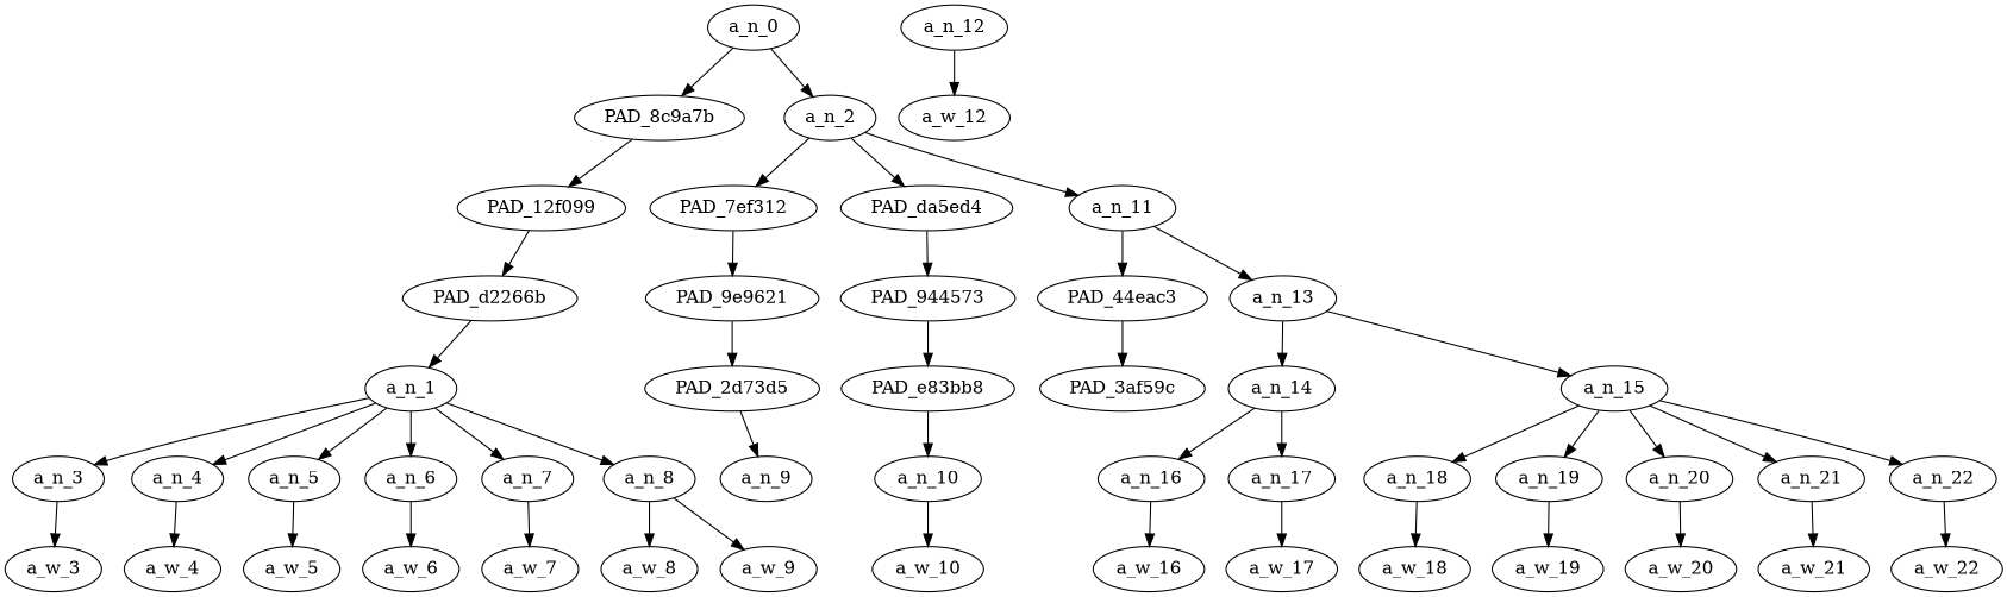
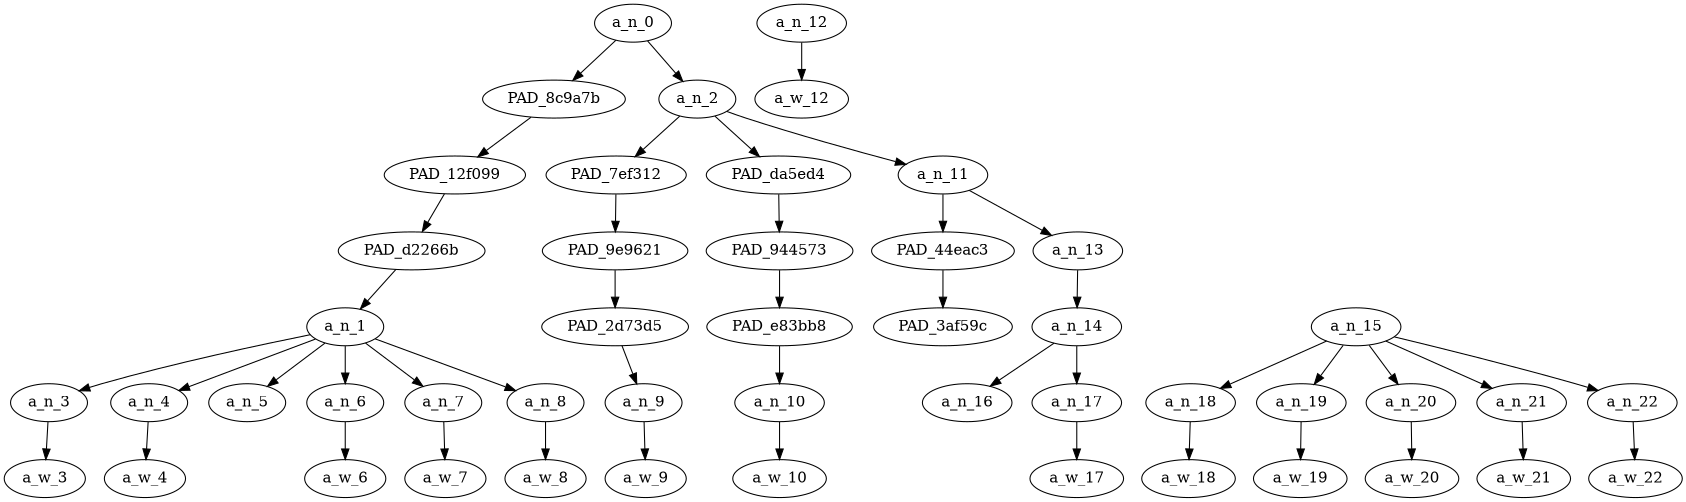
  strict digraph {
    node [div_dir=1 index=0 level=1 text_span="[6]" value=0.45205772]
    a_n_0 [level=6 text_span="[0, 1, 2, 3, 4, 5, 6, 7, 8, 9, 10, 11, 12, 13, 14, 15]" value=1.00000002]
    PAD_8c9a7b [div_dir=-1 level=5 text_span="[0, 1, 2, 3, 4, 5]"]
    a_n_2 [index=1 level=5 text_span="[6, 7, 8, 9, 10, 11, 12, 13, 14, 15]" value=0.54760794]
    PAD_12f099 [div_dir=-1 level=4 text_span="[0, 1, 2, 3, 4, 5]"]
    PAD_7ef312 [index=1 level=4 value=0.05709020]
    PAD_da5ed4 [index=2 level=4 text_span="[7]" value=0.04570498]
    a_n_11 [index=3 level=4 text_span="[8, 9, 10, 11, 12, 13, 14, 15]" value=0.44435624]
    PAD_d2266b [div_dir=-1 level=3 text_span="[0, 1, 2, 3, 4, 5]"]
    PAD_9e9621 [index=1 level=3 value=0.05709020]
    PAD_944573 [index=2 level=3 text_span="[7]" value=0.04570498]
    PAD_44eac3 [index=3 level=3 text_span="[8]" value=0.03797333]
    a_n_13 [index=4 level=3 text_span="[9, 10, 11, 12, 13, 14, 15]" value=0.40605505]
    a_n_1 [div_dir=-1 level=2 text_span="[0, 1, 2, 3, 4, 5]"]
    a_n_3 [text_span="[0]" value=0.04481674]
    a_n_4 [div_dir=-1 index=1 text_span="[1]" value=0.07369381]
    a_n_5 [index=2 text_span="[2]" value=0.05077427]
    a_n_6 [index=3 text_span="[3]" value=0.08344675]
    a_n_7 [div_dir=-1 index=4 text_span="[4]" value=0.11193246]
    a_n_8 [index=5 text_span="[5]" value=0.08732939]
    a_w_3 [div_dir=0 level=0 text_span="[0]" value=i]
    a_w_4 [div_dir=0 index=1 level=0 text_span="[1]" value="’"]
-   a_w_5 [div_dir=0 index=2 level=0 text_span="[2]" value=m]
    a_w_6 [div_dir=0 index=3 level=0 text_span="[3]" value=sorry]
    a_w_7 [div_dir=0 index=4 level=0 text_span="[4]" value=gay]
    a_w_8 [div_dir=0 index=5 level=0 text_span="[5]" value=community]
    PAD_2d73d5 [index=1 level=2 value=0.05709020]
    PAD_e83bb8 [index=2 level=2 text_span="[7]" value=0.04570498]
    PAD_3af59c [index=3 level=2 text_span="[8]" value=0.03797333]
    a_n_14 [index=4 level=2 text_span="[9, 10]" value=0.09533117]
    a_n_15 [index=5 level=2 text_span="[11, 12, 13, 14, 15]" value=0.31042207]
    a_n_9 [index=6 value=0.05709020]
    a_w_9 [div_dir=0 index=6 level=0 value=call]
    a_n_10 [index=7 text_span="[7]" value=0.04570498]
    a_w_10 [div_dir=0 index=7 level=0 text_span="[7]" value=me]
    a_n_16 [index=9 text_span="[9]" value=0.04083095]
    a_n_17 [index=10 text_span="[10]" value=0.05426955]
    a_n_18 [index=11 text_span="[11]" value=0.04653054]
    a_n_19 [div_dir=-1 index=12 text_span="[12]" value=0.06583500]
    a_n_20 [index=13 text_span="[13]" value=0.03770233]
    a_n_21 [index=14 text_span="[14]" value=0.05179691]
    a_n_22 [div_dir=-1 index=15 text_span="[15]" value=0.10834486]
    a_n_12 [index=8 text_span="[8]" value=0.03797333]
    a_w_12 [div_dir=0 index=8 level=0 text_span="[8]" value=by]
-   a_w_16 [div_dir=0 index=9 level=0 text_span="[9]" value=my]
    a_w_17 [div_dir=0 index=10 level=0 text_span="[10]" value=name]
    a_w_18 [div_dir=0 index=11 level=0 text_span="[11]" value=wasn]
    a_w_19 [div_dir=0 index=12 level=0 text_span="[12]" value="’1"]
    a_w_20 [div_dir=0 index=13 level=0 text_span="[13]" value=t]
    a_w_21 [div_dir=0 index=14 level=0 text_span="[14]" value=it]
    a_w_22 [div_dir=0 index=15 level=0 text_span="[15]" value=fam]
    a_n_0 -> PAD_8c9a7b
    a_n_0 -> a_n_2
    PAD_8c9a7b -> PAD_12f099
    a_n_2 -> PAD_7ef312
    a_n_2 -> PAD_da5ed4
    a_n_2 -> a_n_11
    PAD_12f099 -> PAD_d2266b
    PAD_7ef312 -> PAD_9e9621
    PAD_da5ed4 -> PAD_944573
    a_n_11 -> PAD_44eac3
    a_n_11 -> a_n_13
    PAD_d2266b -> a_n_1
    PAD_9e9621 -> PAD_2d73d5
    PAD_944573 -> PAD_e83bb8
    PAD_44eac3 -> PAD_3af59c
    a_n_13 -> a_n_14
-   a_n_13 -> a_n_15
    a_n_1 -> a_n_3
    a_n_1 -> a_n_4
    a_n_1 -> a_n_5
    a_n_1 -> a_n_6
    a_n_1 -> a_n_7
    a_n_1 -> a_n_8
    a_n_3 -> a_w_3
    a_n_4 -> a_w_4
-   a_n_5 -> a_w_5
    a_n_6 -> a_w_6
    a_n_7 -> a_w_7
    a_n_8 -> a_w_8
    PAD_2d73d5 -> a_n_9
    PAD_e83bb8 -> a_n_10
    a_n_14 -> a_n_16
    a_n_14 -> a_n_17
    a_n_15 -> a_n_18
    a_n_15 -> a_n_19
    a_n_15 -> a_n_20
    a_n_15 -> a_n_21
    a_n_15 -> a_n_22
-   a_n_8 -> a_w_9
+   a_n_9 -> a_w_9
    a_n_10 -> a_w_10
-   a_n_16 -> a_w_16
    a_n_17 -> a_w_17
    a_n_18 -> a_w_18
    a_n_19 -> a_w_19
    a_n_20 -> a_w_20
    a_n_21 -> a_w_21
    a_n_22 -> a_w_22
    a_n_12 -> a_w_12
  }
